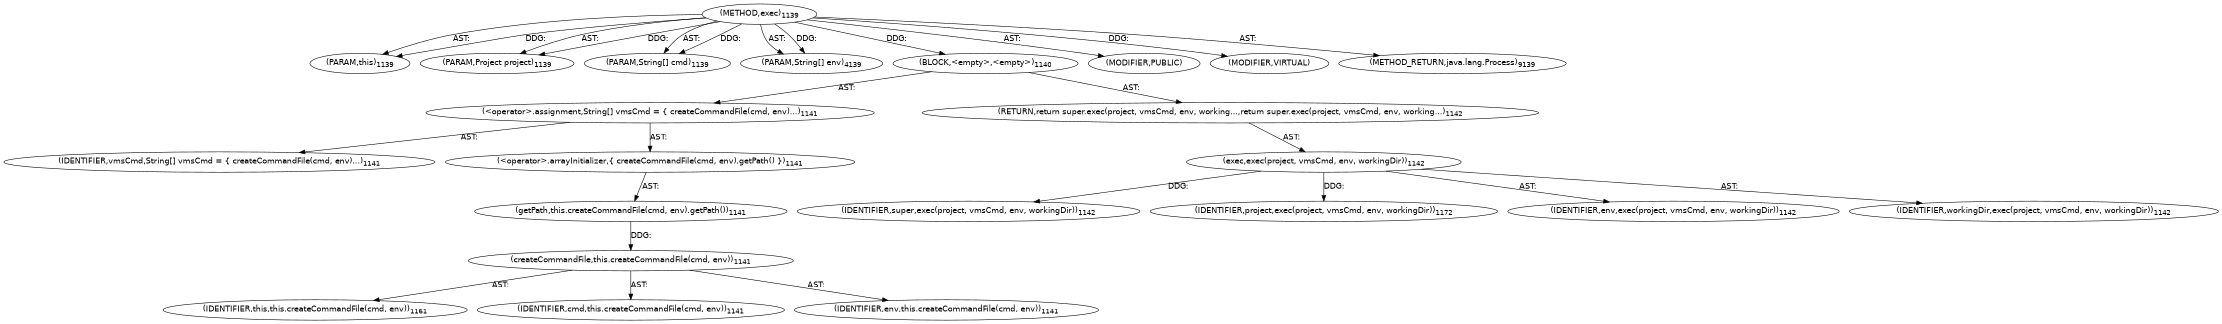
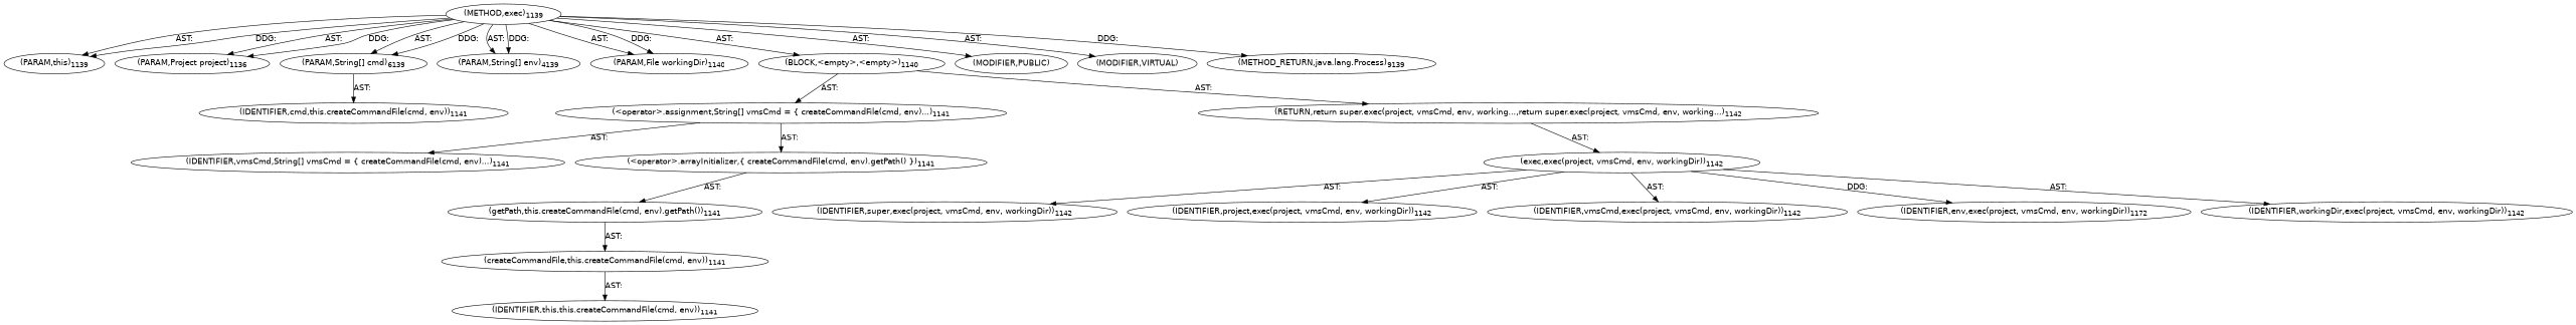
  digraph {
    fontname="DejaVu Sans"
    node [fontname="DejaVu Sans"]
    edge [fontname="DejaVu Sans"]
    n1 [label=<(METHOD,exec)<SUB>1139</SUB>>]
    n2 [label=<(PARAM,this)<SUB>1139</SUB>>]
-   n3 [label=<(PARAM,Project project)<SUB>1139</SUB>>]
-   n4 [label=<(PARAM,String[] cmd)<SUB>1139</SUB>>]
+   n3 [label=<(PARAM,Project project)<SUB>1136</SUB>>]
+   n4 [label=<(PARAM,String[] cmd)<SUB>6139</SUB>>]
    n5 [label=<(PARAM,String[] env)<SUB>4139</SUB>>]
+   n6 [label=<(PARAM,File workingDir)<SUB>1140</SUB>>]
    n7 [label=<(BLOCK,&lt;empty&gt;,&lt;empty&gt;)<SUB>1140</SUB>>]
    n8 [label=<(MODIFIER,PUBLIC)>]
    n9 [label=<(MODIFIER,VIRTUAL)>]
    n10 [label=<(METHOD_RETURN,java.lang.Process)<SUB>9139</SUB>>]
    n11 [label=<(&lt;operator&gt;.assignment,String[] vmsCmd = { createCommandFile(cmd, env)...)<SUB>1141</SUB>>]
    n12 [label=<(RETURN,return super.exec(project, vmsCmd, env, working...,return super.exec(project, vmsCmd, env, working...)<SUB>1142</SUB>>]
    n13 [label=<(IDENTIFIER,vmsCmd,String[] vmsCmd = { createCommandFile(cmd, env)...)<SUB>1141</SUB>>]
    n14 [label=<(&lt;operator&gt;.arrayInitializer,{ createCommandFile(cmd, env).getPath() })<SUB>1141</SUB>>]
    n15 [label=<(exec,exec(project, vmsCmd, env, workingDir))<SUB>1142</SUB>>]
    n16 [label=<(getPath,this.createCommandFile(cmd, env).getPath())<SUB>1141</SUB>>]
    n17 [label=<(createCommandFile,this.createCommandFile(cmd, env))<SUB>1141</SUB>>]
-   n18 [label=<(IDENTIFIER,this,this.createCommandFile(cmd, env))<SUB>1161</SUB>>]
+   n18 [label=<(IDENTIFIER,this,this.createCommandFile(cmd, env))<SUB>1141</SUB>>]
    n19 [label=<(IDENTIFIER,cmd,this.createCommandFile(cmd, env))<SUB>1141</SUB>>]
-   n20 [label=<(IDENTIFIER,env,this.createCommandFile(cmd, env))<SUB>1141</SUB>>]
    n21 [label=<(IDENTIFIER,super,exec(project, vmsCmd, env, workingDir))<SUB>1142</SUB>>]
-   n22 [label=<(IDENTIFIER,project,exec(project, vmsCmd, env, workingDir))<SUB>1172</SUB>>]
-   n24 [label=<(IDENTIFIER,env,exec(project, vmsCmd, env, workingDir))<SUB>1142</SUB>>]
+   n22 [label=<(IDENTIFIER,project,exec(project, vmsCmd, env, workingDir))<SUB>1142</SUB>>]
+   n23 [label=<(IDENTIFIER,vmsCmd,exec(project, vmsCmd, env, workingDir))<SUB>1142</SUB>>]
+   n24 [label=<(IDENTIFIER,env,exec(project, vmsCmd, env, workingDir))<SUB>1172</SUB>>]
    n25 [label=<(IDENTIFIER,workingDir,exec(project, vmsCmd, env, workingDir))<SUB>1142</SUB>>]
    n1 -> n2 [label="AST: "]
    n1 -> n2 [label="DDG: "]
    n1 -> n3 [label="AST: "]
    n1 -> n3 [label="DDG: "]
    n1 -> n4 [label="AST: "]
    n1 -> n4 [label="DDG: "]
    n1 -> n5 [label="AST: "]
    n1 -> n5 [label="DDG: "]
-   n1 -> n7 [label="DDG: "]
+   n1 -> n6 [label="AST: "]
+   n1 -> n6 [label="DDG: "]
+   n1 -> n7 [label="AST: "]
    n1 -> n8 [label="AST: "]
-   n1 -> n9 [label="DDG: "]
-   n1 -> n10 [label="AST: "]
+   n1 -> n9 [label="AST: "]
+   n1 -> n10 [label="DDG: "]
    n7 -> n11 [label="AST: "]
    n7 -> n12 [label="AST: "]
    n11 -> n13 [label="AST: "]
    n11 -> n14 [label="AST: "]
    n12 -> n15 [label="AST: "]
    n14 -> n16 [label="AST: "]
-   n15 -> n21 [label="DDG: "]
-   n15 -> n22 [label="DDG: "]
-   n15 -> n24 [label="AST: "]
+   n15 -> n21 [label="AST: "]
+   n15 -> n22 [label="AST: "]
+   n15 -> n23 [label="AST: "]
+   n15 -> n24 [label="DDG: "]
    n15 -> n25 [label="AST: "]
-   n16 -> n17 [label="DDG: "]
+   n16 -> n17 [label="AST: "]
    n17 -> n18 [label="AST: "]
-   n17 -> n19 [label="AST: "]
-   n17 -> n20 [label="AST: "]
+   n4 -> n19 [label="AST: "]
  }
